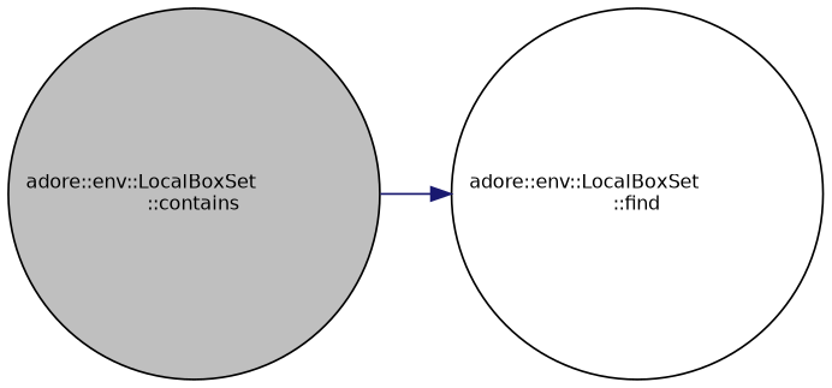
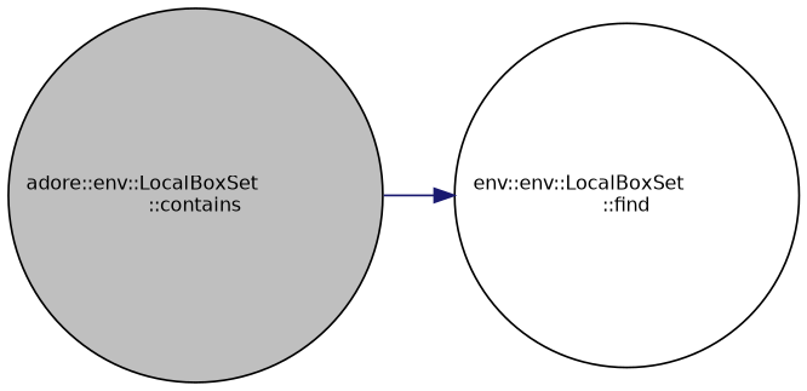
  digraph {
    rankdir=LR
    node [color=black fontname=Helvetica fontsize=10 shape=circle style=filled]
    n1 [fillcolor=grey75 fontcolor=black height=0.2 label="adore::env::LocalBoxSet\l::contains" width=0.4]
-   n2 [fillcolor=white height=0.2 label="adore::env::LocalBoxSet\l::find" width=0.4]
+   n2 [fillcolor=white height=0.2 label="env::env::LocalBoxSet\l::find" width=0.4]
    n1 -> n2 [color=midnightblue fontname=Helvetica fontsize=10 labelfontname=Helvetica labelfontsize=10 style=solid]
  }
